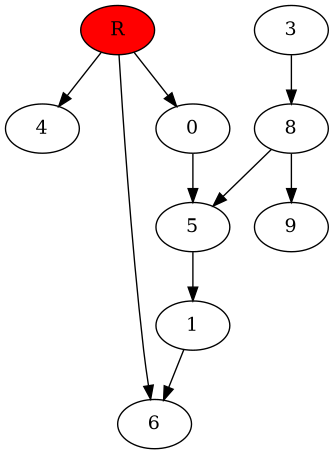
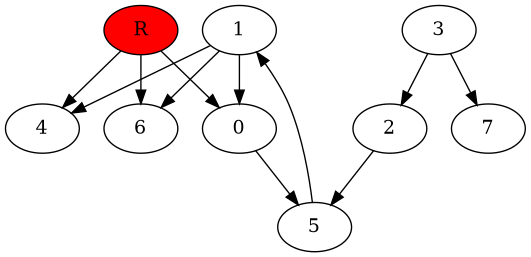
  digraph {
    1
    4
    6
    n4 [label=0]
    5
-   2 [label=8]
-   9
+   2
    3
+   7
    R [fillcolor="#ff0000" style=filled]
+   1 -> 4
    1 -> 6
+   1 -> n4
    n4 -> 5
    5 -> 1
    2 -> 5
-   2 -> 9
    3 -> 2
+   3 -> 7
    R -> 4
    R -> 6
    R -> n4
  }
